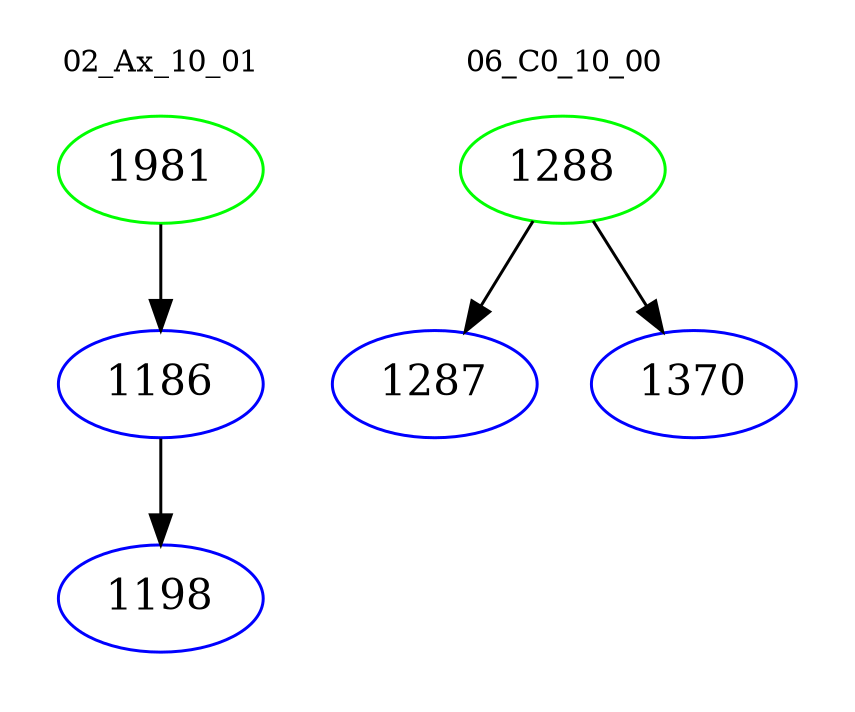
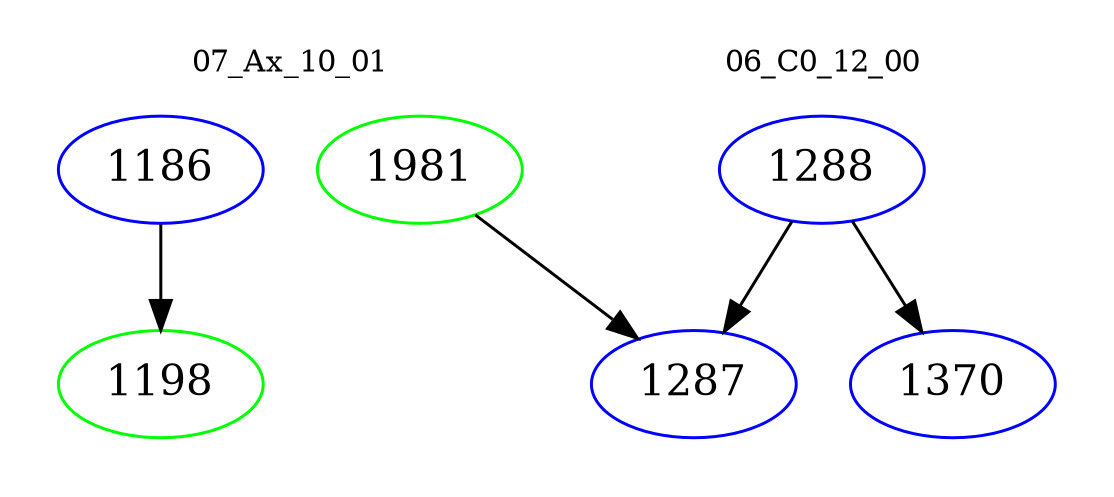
  digraph {
    node [color=blue]
    edge [color=black]
    n1 [color=green label=1981]
    n2 [label=1186]
-   n3 [label=1198]
-   n4 [color=green label=1288]
+   n3 [color=green label=1198]
+   n4 [label=1288]
    n5 [label=1287]
    n6 [label=1370]
    subgraph cluster_1 {
      color=white
      fontsize=10
-     label="02_Ax_10_01"
+     label="07_Ax_10_01"
      n1
      n2
      n3
    }
    subgraph cluster_2 {
      color=white
      fontsize=10
-     label="06_C0_10_00"
+     label="06_C0_12_00"
      n4
      n5
      n6
    }
-   n1 -> n2
+   n1 -> n5
    n2 -> n3
    n4 -> n5
    n4 -> n6
  }
